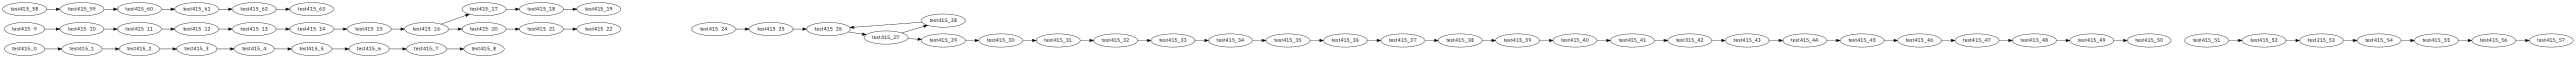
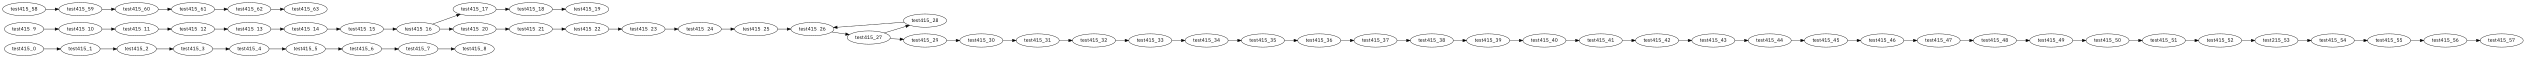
  digraph {
    fontname="IBM Plex Sans"
    rankdir=LR
    node [fontname="IBM Plex Sans"]
    edge [fontname="IBM Plex Sans"]
    test415_0
    test415_1
    test415_2
    test415_3
    test415_4
    test415_5
    test415_6
    test415_7
    test415_8
    test415_9
    test415_10
    test415_11
    test415_12
    test415_13
    test415_14
    test415_15
    test415_16
    test415_17
    test415_20
    test415_18
    test415_19
    test415_21
    test415_22
+   test415_23
    test415_24
    test415_25
    test415_26
    test415_27
    test415_28
    test415_29
    test415_30
    test415_31
    test415_32
    test415_33
    test415_34
    test415_35
    test415_36
    test415_37
    test415_38
    test415_39
    test415_40
    test415_41
-   test415_42 [label=test315_42]
+   test415_42
    test415_43
    test415_44
    test415_45
    test415_46
    test415_47
    test415_48
    test415_49
    test415_50
    test415_51
    test415_52
    n54 [label=test215_53]
    test415_54
    test415_55
    test415_56
    test415_57
    test415_58
    test415_59
    test415_60
    test415_61
    test415_62
    test415_63
    test415_0 -> test415_1
    test415_1 -> test415_2
    test415_2 -> test415_3
    test415_3 -> test415_4
    test415_4 -> test415_5
    test415_5 -> test415_6
    test415_6 -> test415_7
    test415_7 -> test415_8
    test415_9 -> test415_10
    test415_10 -> test415_11
    test415_11 -> test415_12
    test415_12 -> test415_13
    test415_13 -> test415_14
    test415_14 -> test415_15
    test415_15 -> test415_16
    test415_16 -> test415_17
    test415_16 -> test415_20
    test415_17 -> test415_18
    test415_20 -> test415_21
    test415_18 -> test415_19
    test415_21 -> test415_22
+   test415_22 -> test415_23
+   test415_23 -> test415_24
    test415_24 -> test415_25
    test415_25 -> test415_26
    test415_26 -> test415_27
    test415_27 -> test415_28
    test415_27 -> test415_29
    test415_28 -> test415_26
    test415_29 -> test415_30
    test415_30 -> test415_31
    test415_31 -> test415_32
    test415_32 -> test415_33
    test415_33 -> test415_34
    test415_34 -> test415_35
    test415_35 -> test415_36
    test415_36 -> test415_37
    test415_37 -> test415_38
    test415_38 -> test415_39
    test415_39 -> test415_40
    test415_40 -> test415_41
    test415_41 -> test415_42
    test415_42 -> test415_43
    test415_43 -> test415_44
    test415_44 -> test415_45
    test415_45 -> test415_46
    test415_46 -> test415_47
    test415_47 -> test415_48
    test415_48 -> test415_49
    test415_49 -> test415_50
+   test415_50 -> test415_51
    test415_51 -> test415_52
    test415_52 -> n54
    n54 -> test415_54
    test415_54 -> test415_55
    test415_55 -> test415_56
    test415_56 -> test415_57
    test415_58 -> test415_59
    test415_59 -> test415_60
    test415_60 -> test415_61
    test415_61 -> test415_62
    test415_62 -> test415_63
  }
